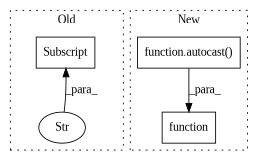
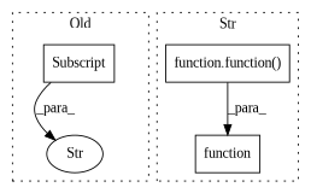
  digraph {
    fontname="Liberation Serif"
    node [fontname="Liberation Serif" s=1912 shape=box]
    edge [fontname="Liberation Serif"]
    n1 [a=63 l="17,0" label=Subscript s="2734,0"]
    n2 [a=66 l=6 label=Str s=2744 shape=ellipse]
-   n3 [a=75 l=10 label="function.autocast()"]
+   n3 [a=75 l=10 label="function.function()"]
    n4 [a=49 l=8 label=function]
    subgraph cluster_1 {
      label=Old
      style=dotted
      n1
      n2
    }
    subgraph cluster_2 {
-     label=New
+     label=Str
      style=dotted
      n3
      n4
    }
-   n2 -> n1 [label=_para_]
+   n1 -> n2 [label=_para_]
    n3 -> n4 [label=_para_]
  }
